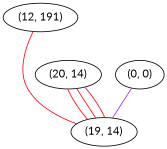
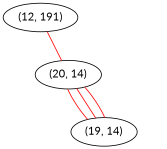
  graph {
    fontname=Lato
    node [fontname=Lato]
    edge [color=red fontname=Lato weight=1]
    "(12, 191)"
    "(19, 14)"
-   "(0, 0)"
    "(20, 14)"
-   "(12, 191)" -- "(19, 14)"
-   "(0, 0)" -- "(19, 14)" [color=purple weight=4]
+   "(12, 191)" -- "(20, 14)"
    "(20, 14)" -- "(19, 14)"
    "(20, 14)" -- "(19, 14)"
    "(20, 14)" -- "(19, 14)"
  }
